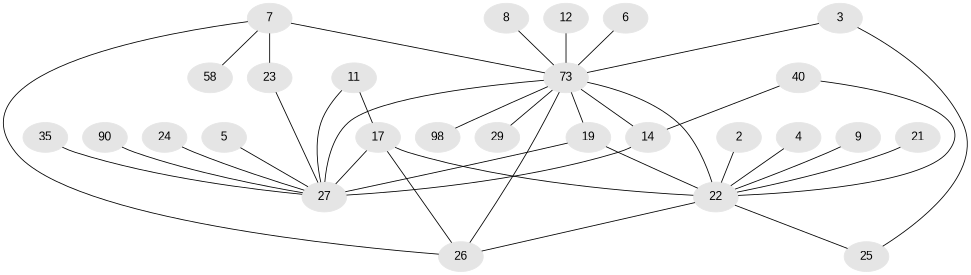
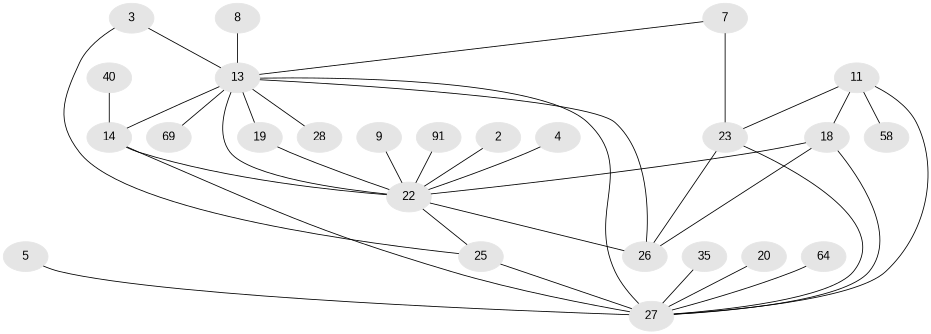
  graph {
    fontname="Liberation Sans"
    node [color=gray90 fontname="Liberation Sans" style=filled]
    edge [fontname="Liberation Sans" weight=1.0]
-   13 [label=73]
+   13
    22
    27
    14
    19
    26
-   28 [label=98]
-   29
+   28
+   29 [label=69]
    2
    25
    3
    4
    5
-   6
    7
    23
    8
    9
    n19 [label=40]
    11
-   17
+   17 [label=18]
    n22 [label=58]
-   12
    n24 [label=35]
-   20 [label=90]
-   21
-   24
+   20
+   21 [label=91]
+   24 [label=64]
    13 -- 22 [weight=3.0]
    13 -- 27 [weight=2.0]
    13 -- 14
    13 -- 19
    13 -- 26
    13 -- 28
    13 -- 29
    22 -- 26
    22 -- 25
-   n19 -- 22
+   14 -- 22
    14 -- 27
    19 -- 22
    2 -- 22
-   19 -- 27 [weight=2.0]
+   25 -- 27 [weight=2.0]
    3 -- 13
    3 -- 25
    4 -- 22
    5 -- 27
-   6 -- 13
    7 -- 13
    7 -- 23 [weight=2.0]
    23 -- 27
-   7 -- 26
+   23 -- 26
    8 -- 13
    9 -- 22
    n19 -- 14
    11 -- 27
+   11 -- 23
    11 -- 17
-   7 -- n22
+   11 -- n22
    17 -- 22
    17 -- 27
    17 -- 26
-   12 -- 13
    n24 -- 27
    20 -- 27
    21 -- 22
    24 -- 27
  }
